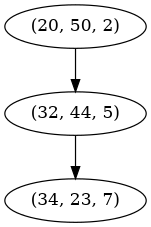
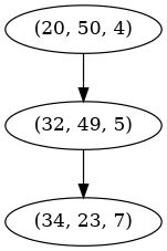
  digraph {
-   "(20, 50, 4)" [label="(20, 50, 2)"]
-   "(32, 49, 5)" [label="(32, 44, 5)"]
+   "(20, 50, 4)"
+   "(32, 49, 5)"
    n3 [label="(34, 23, 7)"]
    "(20, 50, 4)" -> "(32, 49, 5)"
    "(32, 49, 5)" -> n3
  }
